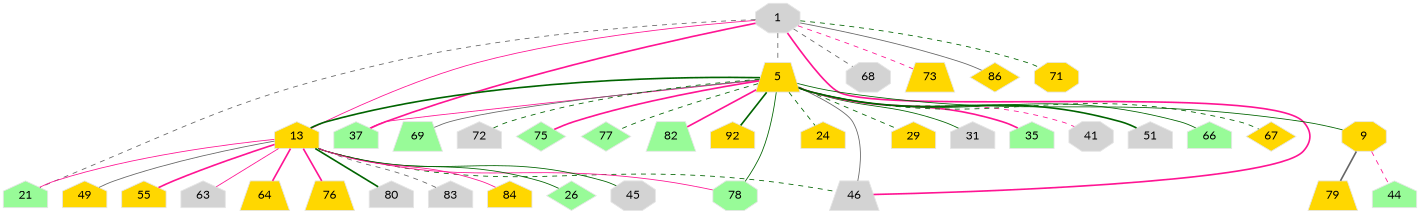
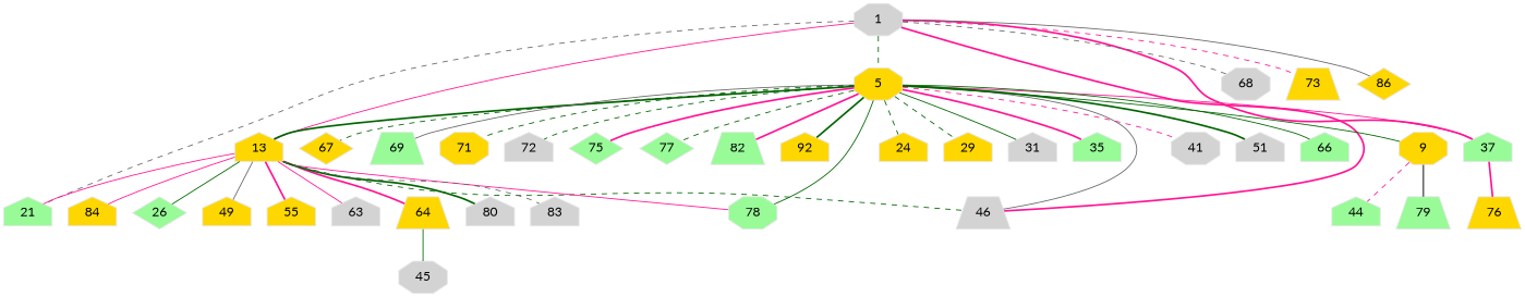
  graph {
    fontname=Lato
    node [color=gray90 fillcolor=gold fontname=Lato shape=house style=filled]
    edge [color=darkgreen fontname=Lato style=solid]
    1 [fillcolor=lightgrey shape=octagon super="+3+2"]
-   5 [shape=trapezium super="+7+8+10+25+34+65+6"]
+   5 [shape=octagon super="+7+8+10+25+34+65+6"]
    13 [super="+61+14+30+47+15+17+48+85+23"]
    21 [fillcolor=palegreen super="+54"]
    37 [fillcolor=palegreen]
    46 [fillcolor=lightgrey shape=trapezium super="+57+53+55"]
    68 [fillcolor=lightgrey shape=octagon]
    73 [shape=trapezium]
    86 [shape=diamond]
    9 [shape=octagon super="+11+43+28"]
    24
    29
    31 [fillcolor=lightgrey]
    35 [fillcolor=palegreen]
    41 [fillcolor=lightgrey shape=octagon]
    51 [fillcolor=lightgrey]
    66 [fillcolor=palegreen]
    67 [shape=diamond]
    69 [fillcolor=palegreen shape=trapezium]
    71 [shape=octagon]
    72 [fillcolor=lightgrey]
    75 [fillcolor=palegreen shape=diamond]
    77 [fillcolor=palegreen shape=diamond]
    78 [fillcolor=palegreen shape=octagon super="+81"]
    82 [fillcolor=palegreen shape=trapezium]
    92
    26 [fillcolor=palegreen shape=diamond super="+27"]
    45 [fillcolor=lightgrey shape=octagon]
    49
    n30 [label=55]
    63 [fillcolor=lightgrey]
    64 [shape=trapezium]
    76 [shape=trapezium]
    80 [fillcolor=lightgrey]
    83 [fillcolor=lightgrey]
    84
    44 [fillcolor=palegreen]
-   79 [shape=trapezium]
-   1 -- 5 [color=gray40 style=dashed weight=5]
+   79 [fillcolor=palegreen shape=trapezium]
+   1 -- 5 [style=dashed weight=5]
    1 -- 13 [color=deeppink weight=2]
    1 -- 21 [color=gray40 style=dashed]
    1 -- 37 [color=deeppink style=bold]
    1 -- 46 [color=deeppink style=bold]
    1 -- 68 [color=gray40 style=dashed]
    1 -- 73 [color=deeppink style=dashed]
    1 -- 86 [color=gray40]
    5 -- 13 [style=bold weight=6]
    5 -- 37 [color=deeppink]
    5 -- 46 [color=gray40]
    5 -- 9 [weight=4]
    5 -- 24 [style=dashed]
    5 -- 29 [style=dashed]
    5 -- 31
    5 -- 35 [color=deeppink style=bold]
    5 -- 41 [color=deeppink style=dashed]
    5 -- 51 [style=bold]
    5 -- 66
    5 -- 67 [style=dashed]
    5 -- 69 [color=gray40]
-   1 -- 71 [style=dashed]
+   5 -- 71 [style=dashed]
    5 -- 72 [style=dashed]
    5 -- 75 [color=deeppink style=bold]
    5 -- 77 [style=dashed]
    5 -- 78
    5 -- 82 [color=deeppink style=bold]
    5 -- 92 [style=bold]
    13 -- 21 [color=deeppink]
    13 -- 46 [style=dashed weight=2]
    13 -- 78 [color=deeppink]
    13 -- 26
-   13 -- 45
+   64 -- 45
    13 -- 49 [color=gray40]
    13 -- n30 [color=deeppink style=bold]
    13 -- 63 [color=deeppink]
    13 -- 64 [color=deeppink style=bold]
-   13 -- 76 [color=deeppink style=bold]
+   37 -- 76 [color=deeppink style=bold]
    13 -- 80 [style=bold]
    13 -- 83 [color=gray40 style=dashed]
    13 -- 84 [color=deeppink]
    9 -- 44 [color=deeppink style=dashed]
    9 -- 79 [color=gray40 style=bold]
  }
